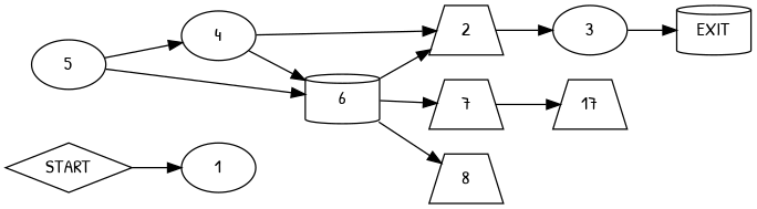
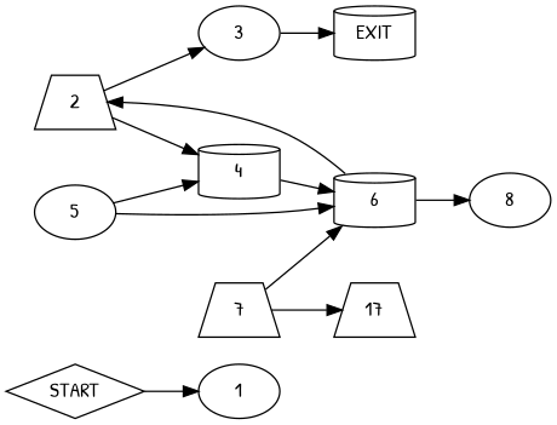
  digraph {
    fontname="Patrick Hand"
    rankdir=LR
    node [fontname="Patrick Hand" shape=ellipse]
    edge [fontname="Patrick Hand"]
    n1 [label=START shape=diamond]
    1
    n3 [label=EXIT shape=cylinder]
    2 [shape=trapezium]
    3
-   4
+   4 [shape=cylinder]
    6 [shape=cylinder]
    5
    7 [shape=trapezium]
-   8 [shape=trapezium]
+   8
    n11 [label=17 shape=trapezium]
    n1 -> 1
    2 -> 3
-   4 -> 2
+   2 -> 4
    3 -> n3
    4 -> 6
    6 -> 2
-   6 -> 7
+   7 -> 6
    6 -> 8
    5 -> 4
    5 -> 6
    7 -> n11
  }
